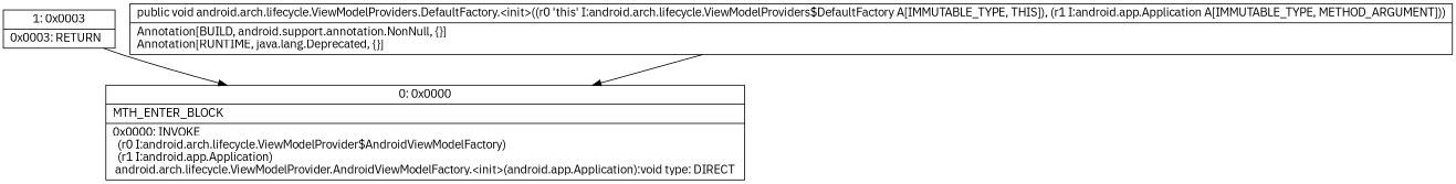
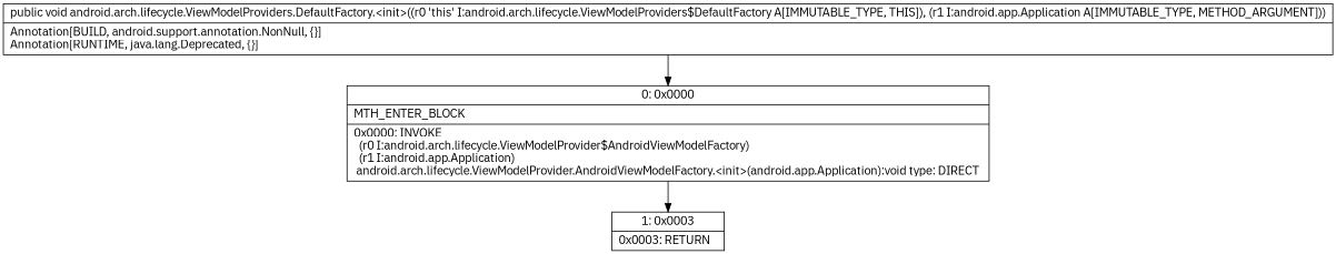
  digraph {
    fontname="IBM Plex Sans"
    node [shape=record fontname="IBM Plex Sans"]
    edge [fontname="IBM Plex Sans"]
    n1 [label="{0\:\ 0x0000|MTH_ENTER_BLOCK\l|0x0000: INVOKE  \l  (r0 I:android.arch.lifecycle.ViewModelProvider$AndroidViewModelFactory)\l  (r1 I:android.app.Application)\l android.arch.lifecycle.ViewModelProvider.AndroidViewModelFactory.\<init\>(android.app.Application):void type: DIRECT \l}"]
    n2 [label="{1\:\ 0x0003|0x0003: RETURN   \l}"]
    n3 [label="{public void android.arch.lifecycle.ViewModelProviders.DefaultFactory.\<init\>((r0 'this' I:android.arch.lifecycle.ViewModelProviders$DefaultFactory A[IMMUTABLE_TYPE, THIS]), (r1 I:android.app.Application A[IMMUTABLE_TYPE, METHOD_ARGUMENT]))  | Annotation[BUILD, android.support.annotation.NonNull, \{\}]\lAnnotation[RUNTIME, java.lang.Deprecated, \{\}]\l}"]
-   n2 -> n1
+   n1 -> n2
    n3 -> n1
  }
